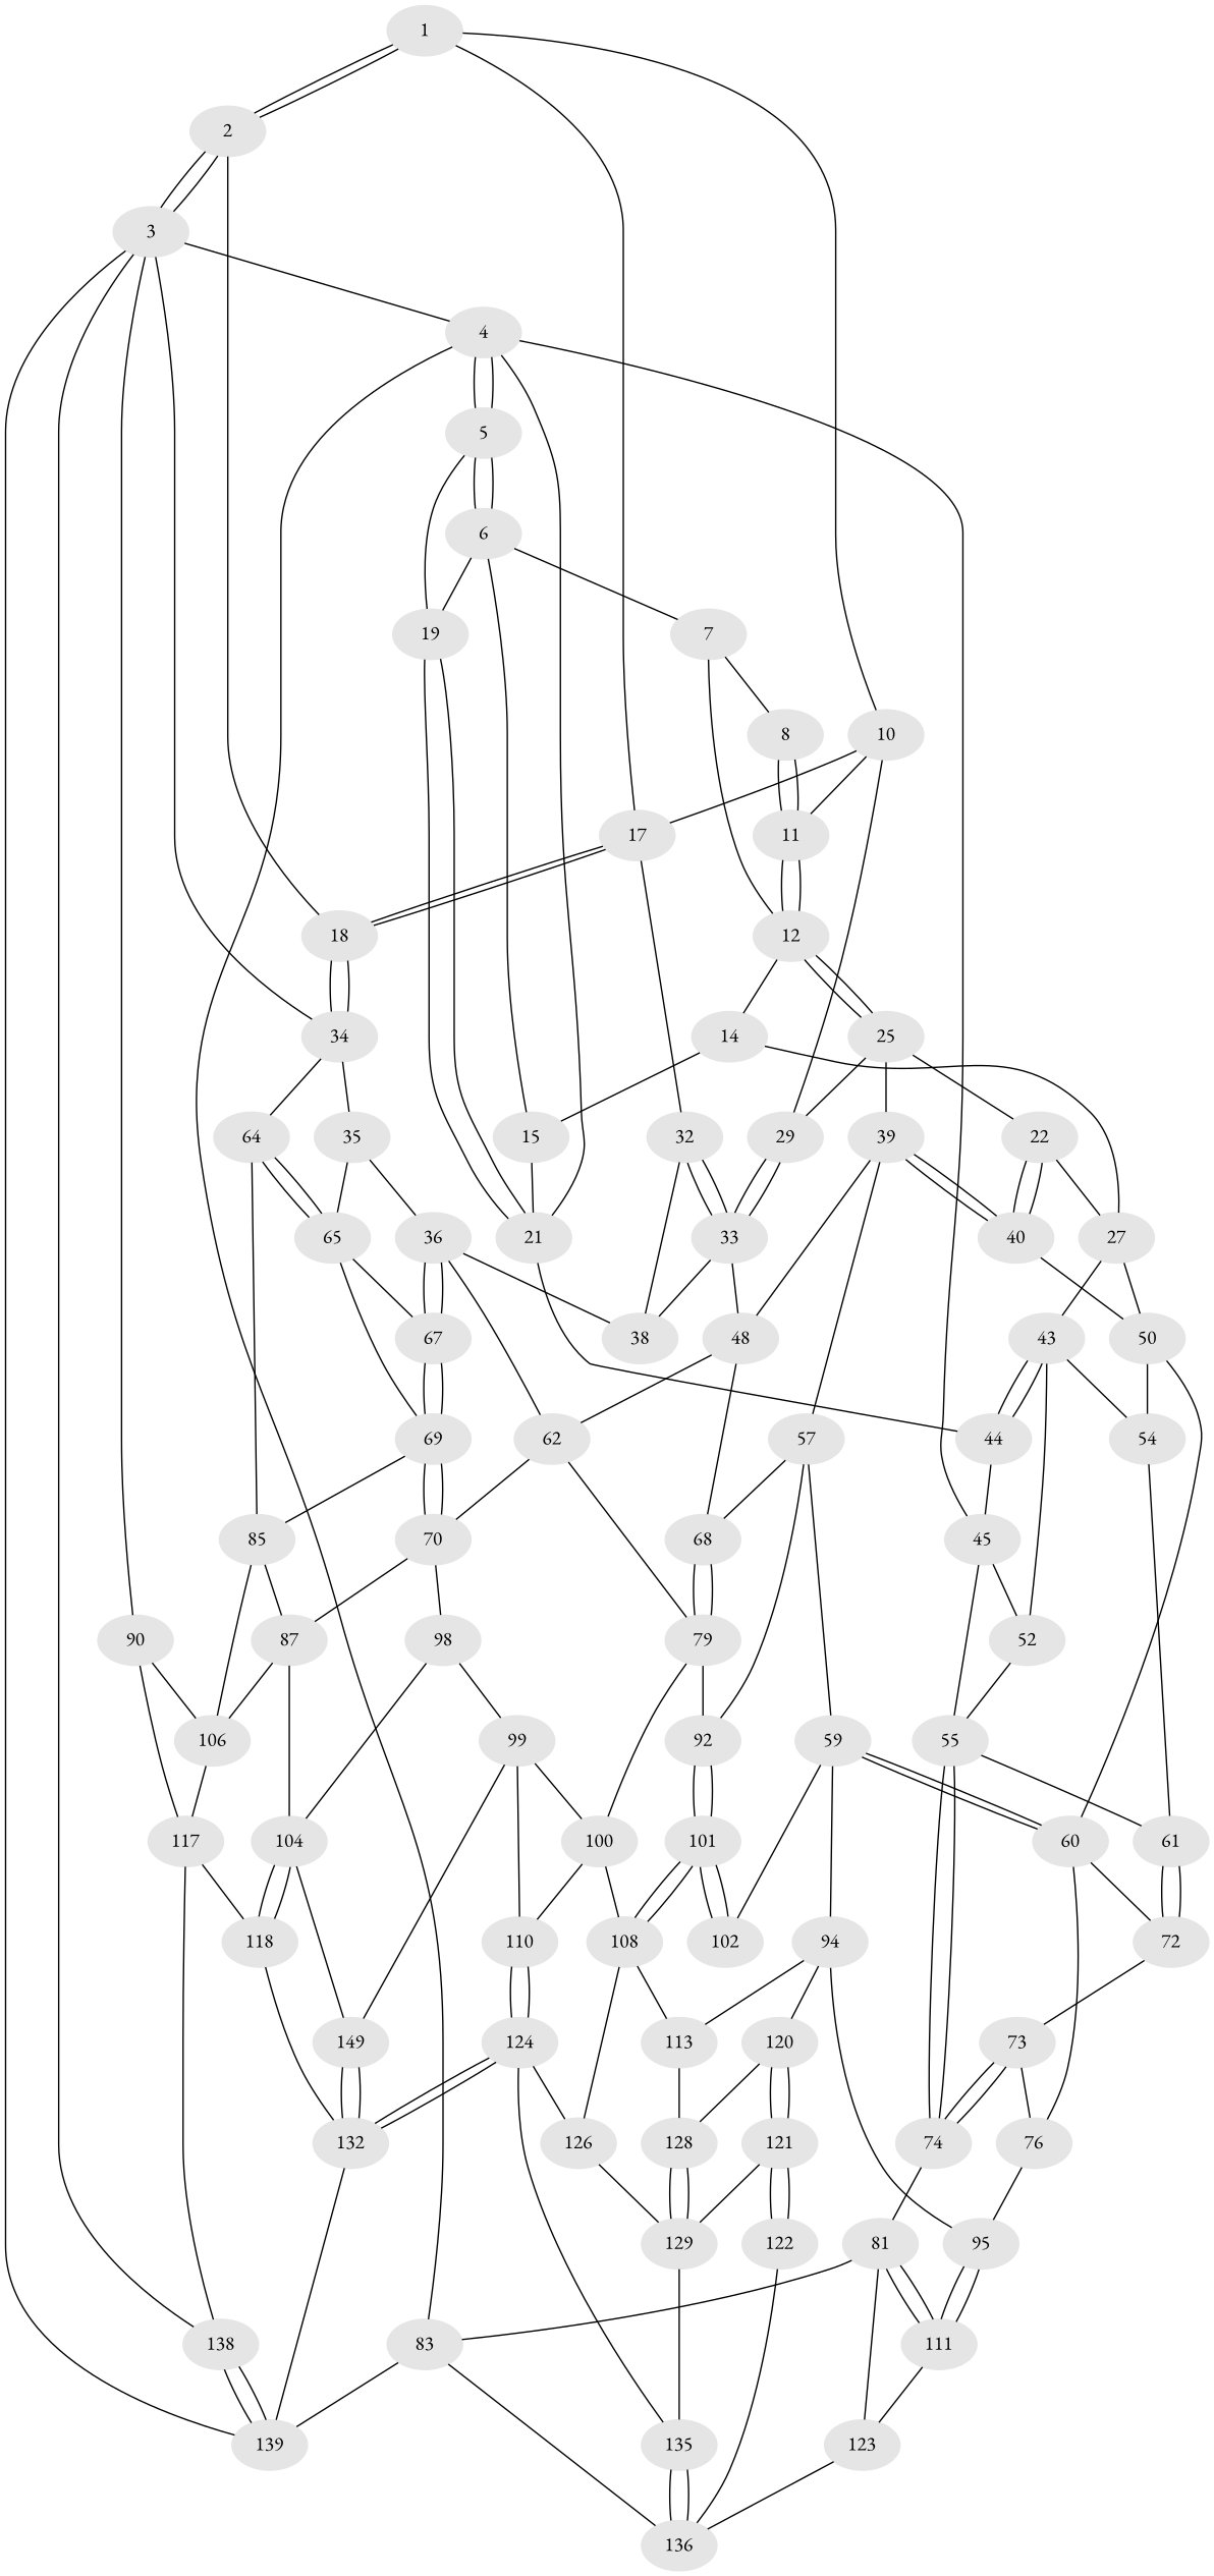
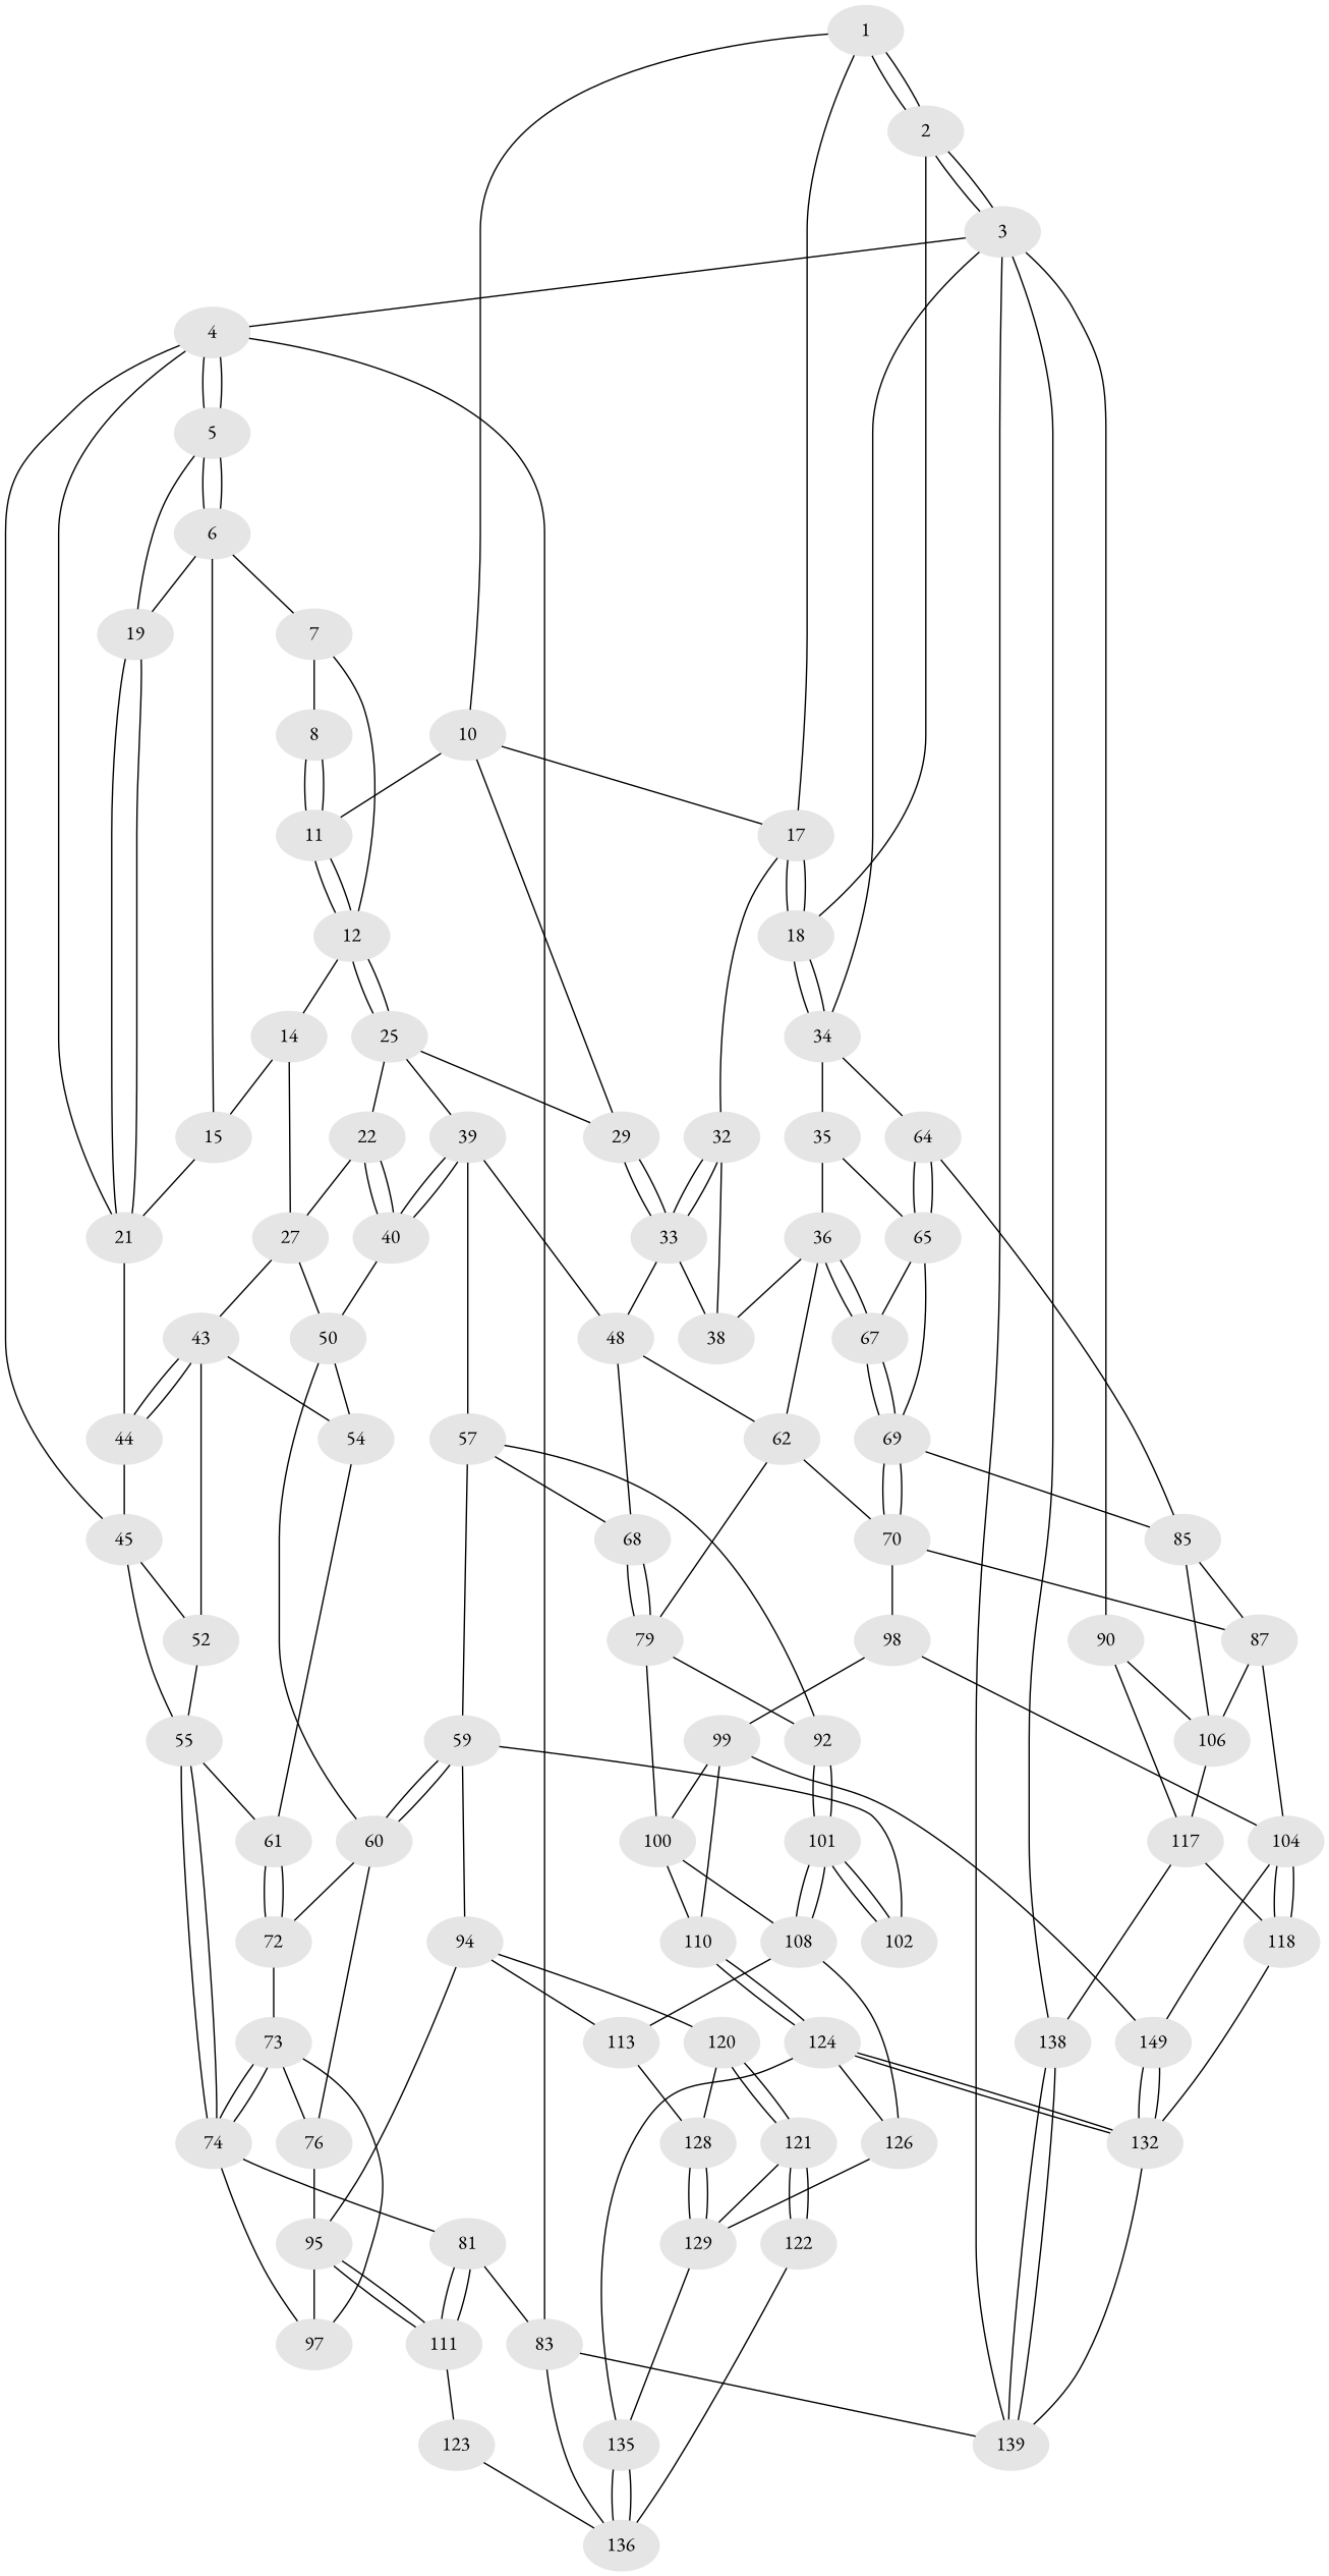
  graph {
    fontname="EB Garamond"
    node [color=gray90 fontname="EB Garamond" style=filled]
    edge [fontname="EB Garamond"]
    1 [super="+9"]
    2
    10 [super="+28"]
    17 [super="+31"]
    3 [super="+89"]
    18
    11
    29
    32
    4 [super="+23"]
    34 [super="+41"]
    90 [super="+127"]
    138
    139 [super="+140"]
    5
    21 [super="+22"]
    45 [super="+46"]
    83 [super="+141"]
    35
    64 [super="+84"]
    106 [super="+116"]
    117 [super="+131"]
    6 [super="+16"]
    19
    44
    52
    55 [super="+56"]
    136 [super="+137"]
    7
    15 [super="+20"]
    8
    12 [super="+13"]
    14 [super="+24"]
    25 [super="+30"]
    33 [super="+47"]
    27 [super="+42"]
    n37 [label=22]
    39 [super="+49"]
    43 [super="+51"]
    50 [super="+53"]
    38
    40
    48 [super="+63"]
    57 [super="+58"]
    54
    60 [super="+75"]
    62 [super="+71"]
    68
    36 [super="+37"]
    65 [super="+66"]
    85 [super="+86"]
    67
    69 [super="+78"]
    70 [super="+88"]
    79 [super="+91"]
    59 [super="+93"]
    92
    61
    74 [super="+80"]
    72
    76
+   97
    81 [super="+82"]
    94 [super="+112"]
    102
    101
    95 [super="+96"]
    113 [super="+115"]
    120
    73 [super="+77"]
    87 [super="+103"]
    98
    100 [super="+107"]
    104 [super="+105"]
    99 [super="+109"]
    111
    123 [super="+133"]
    110
    108 [super="+114"]
    n80 [label=149]
    118
    128
    121
    124 [super="+125"]
    132 [super="+134"]
    126
    129 [super="+130"]
    135
    122
    1 -- 2
    1 -- 2
    1 -- 10
    1 -- 17
    2 -- 3
    2 -- 3
    2 -- 18
    10 -- 17
    10 -- 11
    10 -- 29
    17 -- 18
    17 -- 18
    17 -- 32
    3 -- 4
    3 -- 34
    3 -- 90
    3 -- 138
    3 -- 139
    18 -- 34
    18 -- 34
    11 -- 12
    11 -- 12
    29 -- 33
    29 -- 33
    32 -- 33
    32 -- 33
    32 -- 38
    4 -- 5
    4 -- 5
    4 -- 21
    4 -- 45
    4 -- 83
    34 -- 35
    34 -- 64
    90 -- 106
    90 -- 117
    138 -- 139
    138 -- 139
    5 -- 6
    5 -- 6
    5 -- 19
    21 -- 44
    45 -- 52
    45 -- 55
    83 -- 139 [weight=2]
    83 -- 136
    35 -- 36
    35 -- 65
    64 -- 65
    64 -- 65
    64 -- 85
    106 -- 117
    117 -- 138
    117 -- 118
    6 -- 19
    6 -- 7
    6 -- 15
    19 -- 21
    19 -- 21
    44 -- 45
    52 -- 55
    55 -- 61
    55 -- 74
    55 -- 74
    7 -- 8
    7 -- 12
    15 -- 21
    8 -- 11
    8 -- 11
    12 -- 14
    12 -- 25
    12 -- 25
    14 -- 15 [weight=2]
    14 -- 27
    25 -- 29
    25 -- n37
    25 -- 39
    33 -- 38
    33 -- 48
    27 -- 43
    27 -- 50
    n37 -- 27
    n37 -- 40
    n37 -- 40
    39 -- 40
    39 -- 40
    39 -- 48
    39 -- 57
    43 -- 44
    43 -- 44
    43 -- 52
    43 -- 54
    50 -- 54
    50 -- 60
    40 -- 50
    48 -- 62
    48 -- 68
    57 -- 68
    57 -- 59
    57 -- 92
    54 -- 61
    60 -- 72
    60 -- 76
    62 -- 70
    62 -- 79
    68 -- 79
    68 -- 79
    36 -- 38
    36 -- 62
    36 -- 67
    36 -- 67
    65 -- 67
    65 -- 69
    85 -- 106
    85 -- 87
    67 -- 69
    67 -- 69
    69 -- 85
    69 -- 70
    69 -- 70
    70 -- 87
    70 -- 98
    79 -- 92
    79 -- 100
    59 -- 60
    59 -- 60
    59 -- 94
    59 -- 102
    92 -- 101
    92 -- 101
    61 -- 72
    61 -- 72
+   74 -- 97
    74 -- 81
    72 -- 73
    76 -- 95
    81 -- 83
    81 -- 111
    81 -- 111
-   81 -- 123
    94 -- 95
    94 -- 113
    94 -- 120
    101 -- 102
    101 -- 102
    101 -- 108
    101 -- 108
+   95 -- 97
    95 -- 111
    95 -- 111
    113 -- 128
    120 -- 128
    120 -- 121
    120 -- 121
    73 -- 74
    73 -- 74
    73 -- 76
+   73 -- 97
    87 -- 106
    87 -- 104
    98 -- 104
    98 -- 99
    100 -- 110
    100 -- 108
    104 -- n80
    104 -- 118
    104 -- 118
    99 -- 100
    99 -- 110
    99 -- n80
    111 -- 123
    123 -- 136
    110 -- 124
    110 -- 124
    108 -- 113
    108 -- 126
    n80 -- 132
    n80 -- 132
    118 -- 132
    128 -- 129
    128 -- 129
    121 -- 129
    121 -- 122
    121 -- 122
    124 -- 132
    124 -- 132
    124 -- 126
    124 -- 135
    132 -- 139
    126 -- 129
    129 -- 135
    135 -- 136
    135 -- 136
    122 -- 136
  }
